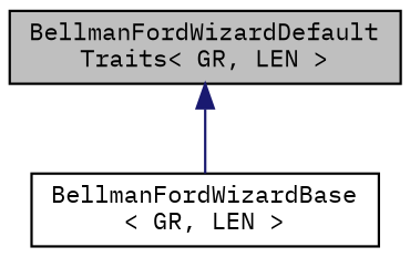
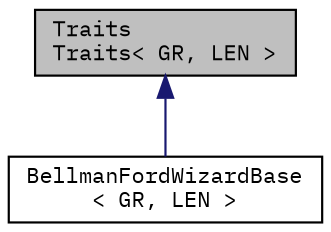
  digraph {
    fontname="IBM Plex Mono"
    node [color=black fontname="IBM Plex Mono" fontsize=10 shape=record style=filled]
-   n1 [fillcolor=grey75 fontcolor=black height=0.2 label="BellmanFordWizardDefault\lTraits\< GR, LEN \>" width=0.4]
+   n1 [fillcolor=grey75 fontcolor=black height=0.2 label="Traits\lTraits\< GR, LEN \>" width=0.4]
    n2 [fillcolor=white height=0.2 label="BellmanFordWizardBase\l\< GR, LEN \>" width=0.4]
    n1 -> n2 [color=midnightblue dir=back fontname="IBM Plex Mono" fontsize=10 labelfontname=FreeSans labelfontsize=10 style=solid]
  }
